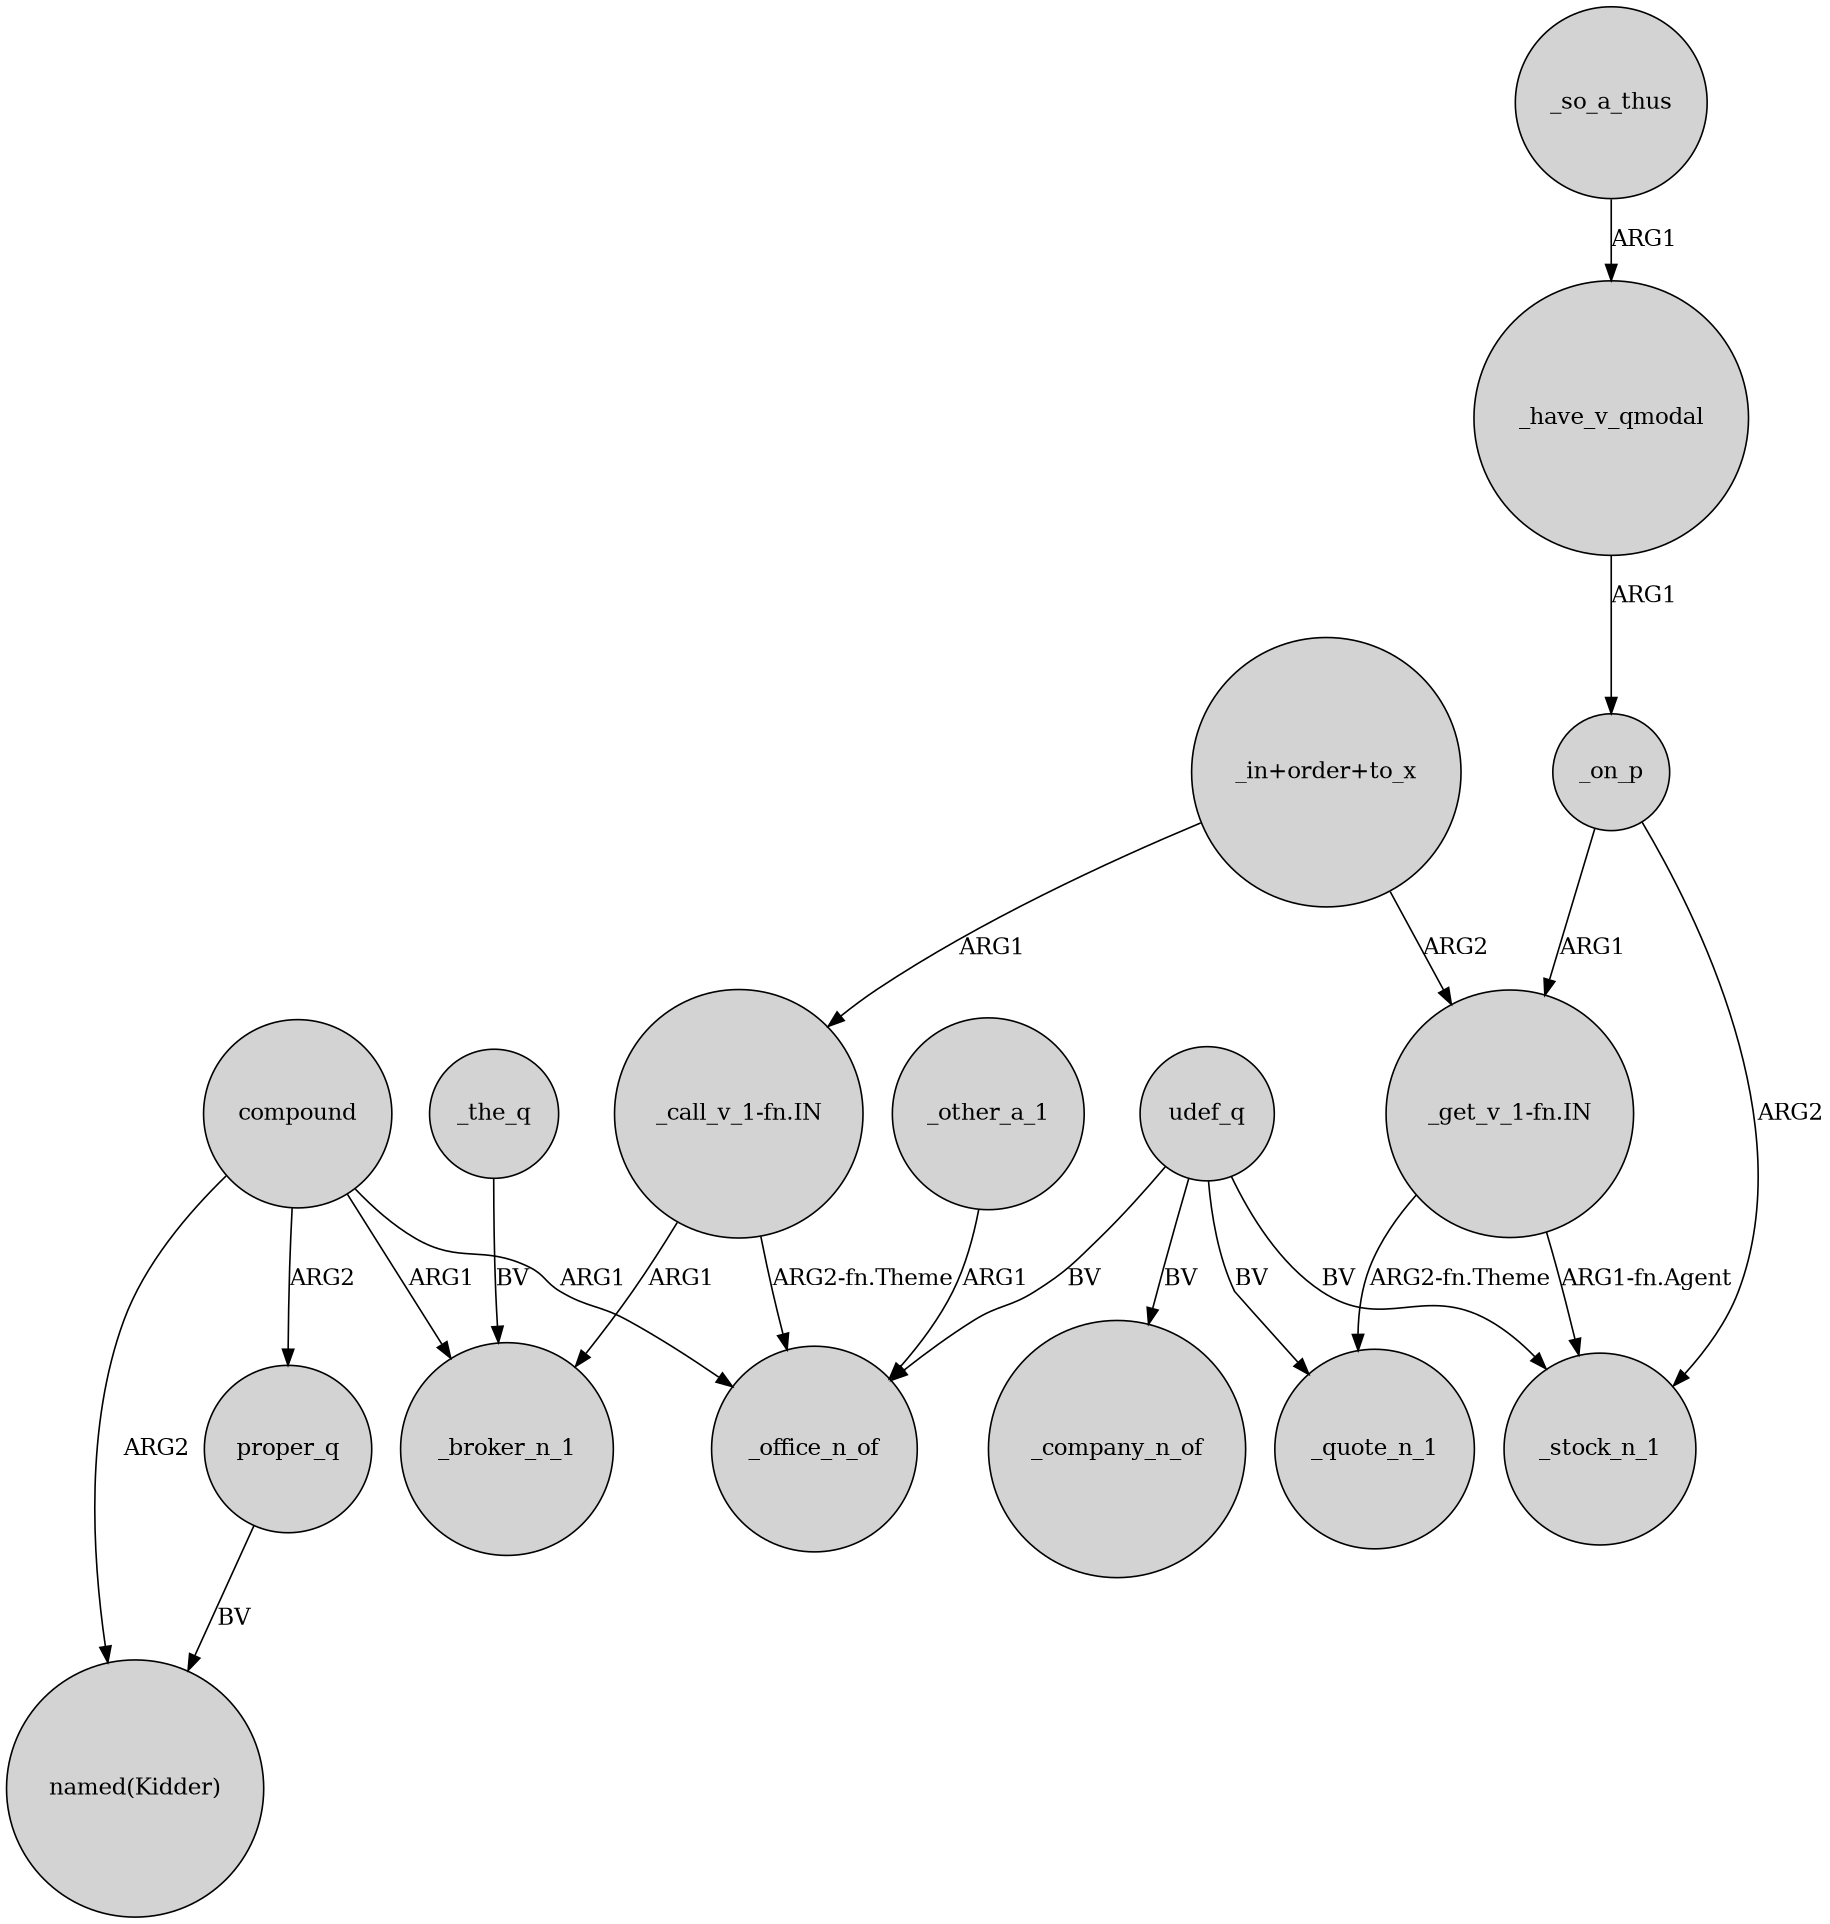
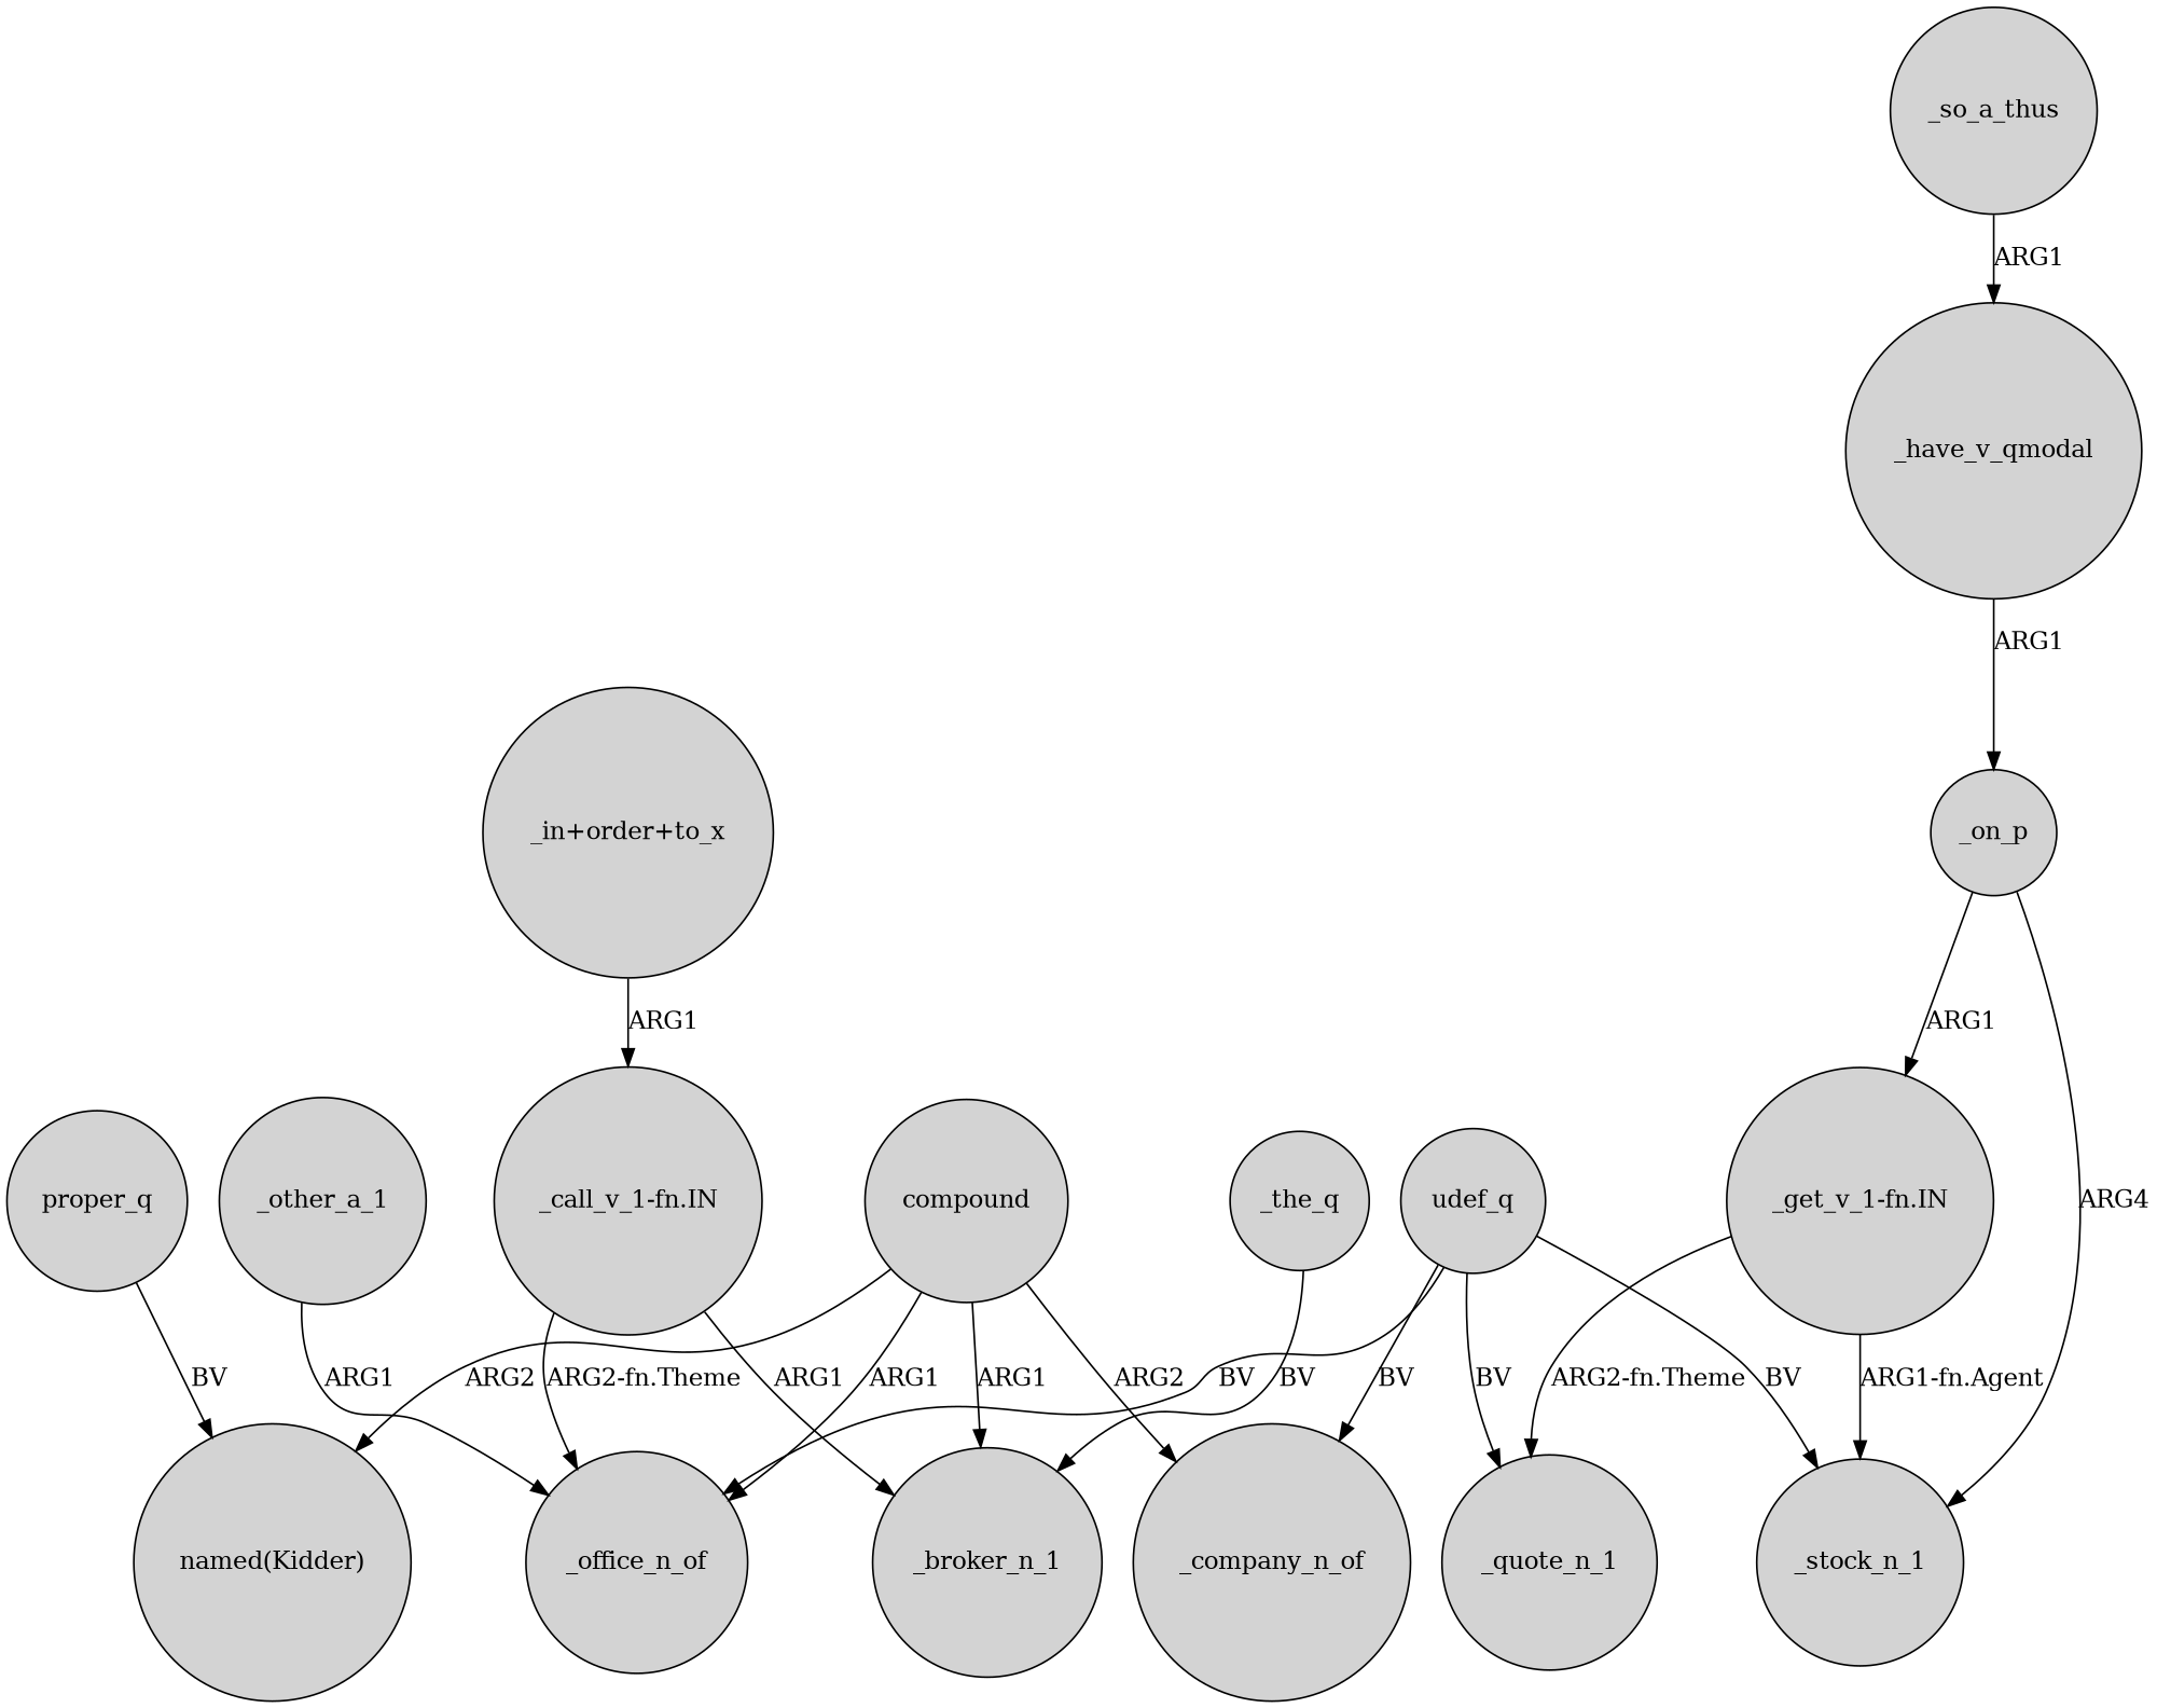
  digraph {
    node [shape=circle style=filled]
    compound
    "named(Kidder)"
    _office_n_of
    _broker_n_1
    _company_n_of
    udef_q
    _stock_n_1
    _quote_n_1
    "_call_v_1-fn.IN"
    _other_a_1
    "_in+order+to_x"
    "_get_v_1-fn.IN"
    _on_p
    proper_q
    _so_a_thus
    _have_v_qmodal
    _the_q
    compound -> "named(Kidder)" [label=ARG2]
    compound -> _office_n_of [label=ARG1]
    compound -> _broker_n_1 [label=ARG1]
-   compound -> proper_q [label=ARG2]
+   compound -> _company_n_of [label=ARG2]
    udef_q -> _office_n_of [label=BV]
    udef_q -> _company_n_of [label=BV]
    udef_q -> _stock_n_1 [label=BV]
    udef_q -> _quote_n_1 [label=BV]
    "_call_v_1-fn.IN" -> _office_n_of [label="ARG2-fn.Theme"]
    "_call_v_1-fn.IN" -> _broker_n_1 [label=ARG1]
    _other_a_1 -> _office_n_of [label=ARG1]
    "_in+order+to_x" -> "_call_v_1-fn.IN" [label=ARG1]
-   "_in+order+to_x" -> "_get_v_1-fn.IN" [label=ARG2]
    "_get_v_1-fn.IN" -> _stock_n_1 [label="ARG1-fn.Agent"]
    "_get_v_1-fn.IN" -> _quote_n_1 [label="ARG2-fn.Theme"]
-   _on_p -> _stock_n_1 [label=ARG2]
+   _on_p -> _stock_n_1 [label=ARG4]
    _on_p -> "_get_v_1-fn.IN" [label=ARG1]
    proper_q -> "named(Kidder)" [label=BV]
    _so_a_thus -> _have_v_qmodal [label=ARG1]
    _have_v_qmodal -> _on_p [label=ARG1]
    _the_q -> _broker_n_1 [label=BV]
  }
